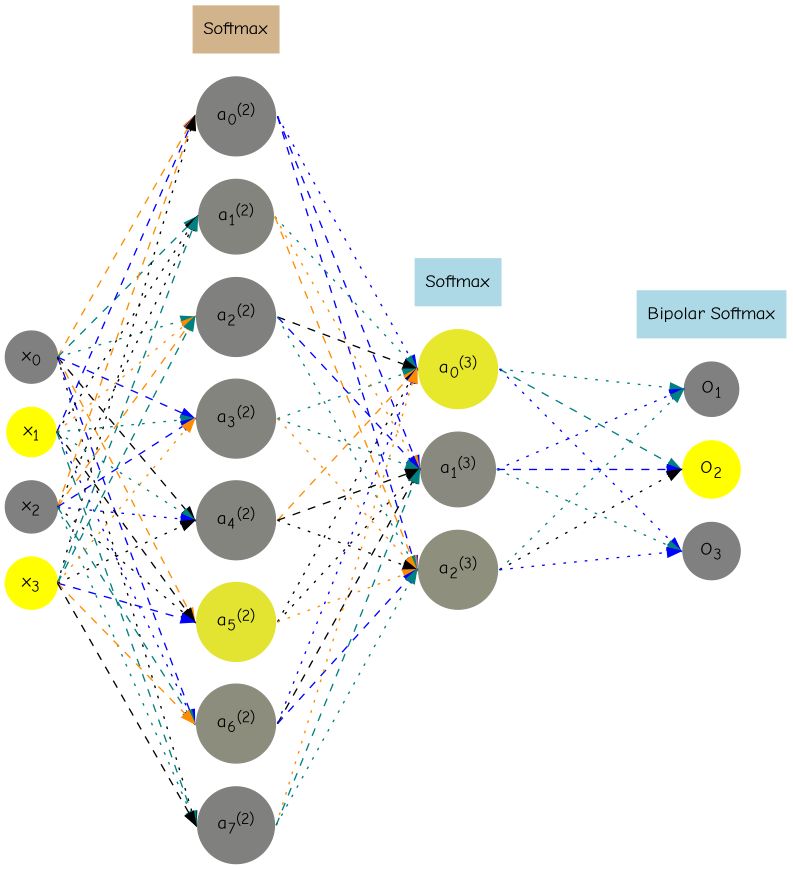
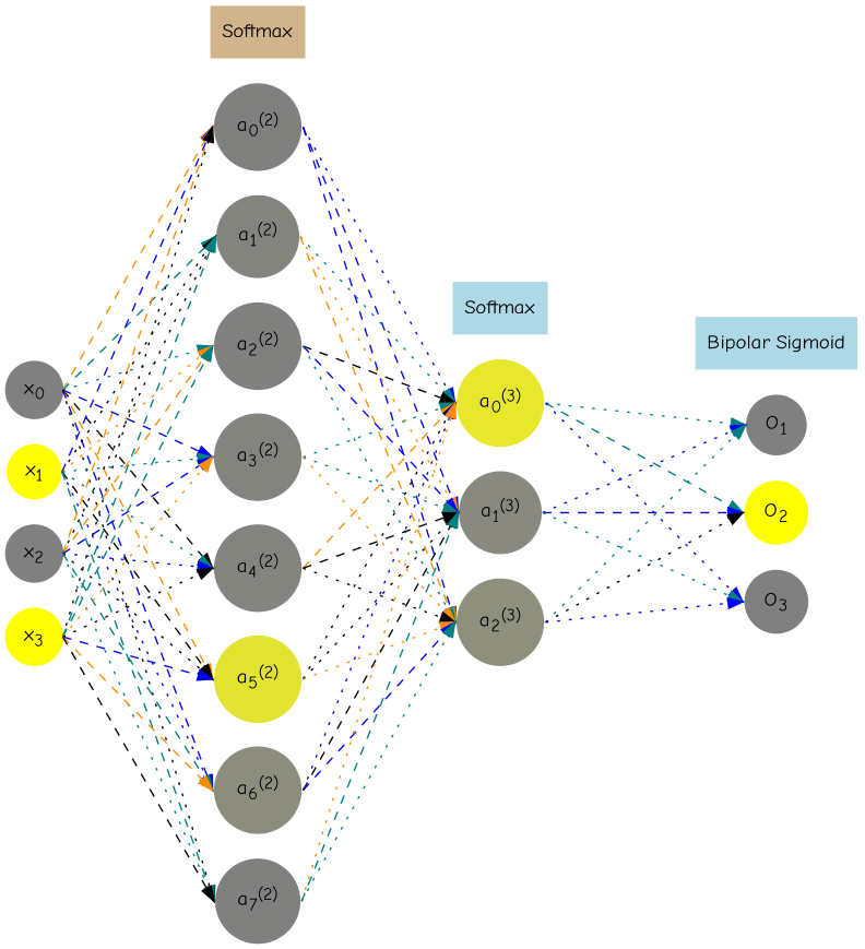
  digraph {
    rankdir=LR
    ranksep=1.4
    splines=false
    fontname="Comic Neue"
    node [color="0.1667, 0.0, 0.5" fillcolor="0.1667, 0.0, 0.5" shape=circle style=filled fontname="Comic Neue"]
    edge [headport=w style=dotted tailport=e fontname="Comic Neue" color=teal]
    n1 [label=<x<sub>0</sub>>]
    n2 [color="0.1667, 1.0, 1.0" fillcolor="0.1667, 1.0, 1.0" label=<x<sub>1</sub>>]
    n3 [label=<x<sub>2</sub>>]
    n4 [color="0.1667, 1.0, 1.0" fillcolor="0.1667, 1.0, 1.0" label=<x<sub>3</sub>>]
    n5 [color="0.1667, 0.003086, 0.501543" fillcolor="0.1667, 0.003086, 0.501543" label=<a<sub>0</sub><sup>(2)</sup>>]
    n6 [color="0.1667, 0.034724, 0.517362" fillcolor="0.1667, 0.034724, 0.517362" label=<a<sub>1</sub><sup>(2)</sup>>]
    n7 [color="0.1667, 0.000656, 0.500328" fillcolor="0.1667, 0.000656, 0.500328" label=<a<sub>2</sub><sup>(2)</sup>>]
    n8 [color="0.1667, 0.037248, 0.518624" fillcolor="0.1667, 0.037248, 0.518624" label=<a<sub>3</sub><sup>(2)</sup>>]
    n9 [color="0.1667, 0.033282, 0.516641" fillcolor="0.1667, 0.033282, 0.516641" label=<a<sub>4</sub><sup>(2)</sup>>]
    n10 [color="0.1667, 0.779561, 0.889781" fillcolor="0.1667, 0.779561, 0.889781" label=<a<sub>5</sub><sup>(2)</sup>>]
    n11 [color="0.1667, 0.104485, 0.552243" fillcolor="0.1667, 0.104485, 0.552243" label=<a<sub>6</sub><sup>(2)</sup>>]
    n12 [color="0.1667, 0.006956, 0.503478" fillcolor="0.1667, 0.006956, 0.503478" label=<a<sub>7</sub><sup>(2)</sup>>]
    n13 [color="0.1667, 0.807788, 0.903894" fillcolor="0.1667, 0.807788, 0.903894" label=<a<sub>0</sub><sup>(3)</sup>>]
    n14 [color="0.1667, 0.074314, 0.537157" fillcolor="0.1667, 0.074314, 0.537157" label=<a<sub>1</sub><sup>(3)</sup>>]
    n15 [color="0.1667, 0.117898, 0.558949" fillcolor="0.1667, 0.117898, 0.558949" label=<a<sub>2</sub><sup>(3)</sup>>]
    n16 [label=<O<sub>1</sub>>]
    n17 [color="0.1667, 1.0, 1.0" fillcolor="0.1667, 1.0, 1.0" label=<O<sub>2</sub>>]
    n18 [label=<O<sub>3</sub>>]
    n19 [label=Softmax shape=plaintext fillcolor=tan color=""]
    n20 [label=Softmax shape=plaintext fillcolor=lightblue color=""]
-   n21 [label="Bipolar Softmax" shape=plaintext fillcolor=lightblue color=""]
+   n21 [label="Bipolar Sigmoid" shape=plaintext fillcolor=lightblue color=""]
    subgraph sub_1 {
      n1
    }
    subgraph sub_2 {
      n2
    }
    subgraph sub_3 {
      n3
    }
    subgraph sub_4 {
      n4
    }
    subgraph sub_5 {
      n5
    }
    subgraph sub_6 {
      n6
    }
    subgraph sub_7 {
      n7
    }
    subgraph sub_8 {
      n8
    }
    subgraph sub_9 {
      n9
    }
    subgraph sub_10 {
      n10
    }
    subgraph sub_11 {
      n11
    }
    subgraph sub_12 {
      n12
    }
    subgraph sub_13 {
      n13
    }
    subgraph sub_14 {
      n14
    }
    subgraph sub_15 {
      n15
    }
    subgraph sub_16 {
      n16
    }
    subgraph sub_17 {
      n17
    }
    subgraph sub_18 {
      n18
    }
    subgraph sub_19 {
      rank=same
      n1
      n2
      n3
      n4
    }
    subgraph sub_20 {
      rank=same
      n5
      n6
      n7
      n8
      n9
      n10
      n11
      n12
    }
    subgraph sub_21 {
      rank=same
      n13
      n14
      n15
    }
    subgraph sub_22 {
      rank=same
      n16
      n17
      n18
    }
    subgraph sub_23 {
      rank=same
      n5
      n19
    }
    subgraph sub_24 {
      rank=same
      n13
      n20
    }
    subgraph sub_25 {
      rank=same
      n16
      n21
    }
    n1 -> n2 [style=invis color=""]
    n1 -> n5 [style=dashed color=darkorange]
    n1 -> n6 [style=dashed]
    n1 -> n7
    n1 -> n8 [style=dashed color=blue]
    n1 -> n9 [style=dashed color=black]
    n1 -> n10 [style=dashed color=darkorange]
    n1 -> n11 [style=dashed color=blue]
    n1 -> n12 [color=black]
    n2 -> n3 [style=invis color=""]
    n2 -> n5 [style=dashed color=blue]
    n2 -> n6 [color=black]
    n2 -> n7 [color=darkorange]
    n2 -> n8
    n2 -> n9
    n2 -> n10 [style=dashed color=black]
    n2 -> n11 [color=blue]
    n2 -> n12 [style=dashed]
    n3 -> n4 [style=invis color=""]
    n3 -> n5 [style=dashed color=darkorange]
    n3 -> n6 [color=black]
    n3 -> n7 [style=dashed color=darkorange]
    n3 -> n8 [style=dashed color=blue]
    n3 -> n9 [color=blue]
    n3 -> n10 [color=black]
    n3 -> n11 [style=dashed]
    n3 -> n12
    n4 -> n5 [color=black]
    n4 -> n6 [style=dashed]
    n4 -> n7 [style=dashed]
    n4 -> n8 [color=darkorange]
    n4 -> n9 [color=black]
    n4 -> n10 [style=dashed color=blue]
    n4 -> n11 [style=dashed color=darkorange]
    n4 -> n12 [style=dashed color=black]
    n5 -> n6 [style=invis color=""]
    n5 -> n13 [color=blue]
    n5 -> n14 [style=dashed color=blue]
    n5 -> n15 [style=dashed color=blue]
    n6 -> n7 [style=invis color=""]
    n6 -> n13
    n6 -> n14 [color=darkorange]
    n6 -> n15 [style=dashed color=darkorange]
    n7 -> n8 [style=invis color=""]
    n7 -> n13 [style=dashed color=black]
    n7 -> n14 [style=dashed color=blue]
    n7 -> n15
    n8 -> n9 [style=invis color=""]
    n8 -> n13
    n8 -> n14
    n8 -> n15 [color=darkorange]
    n9 -> n10 [style=invis color=""]
    n9 -> n13 [style=dashed color=darkorange]
    n9 -> n14 [style=dashed color=black]
    n9 -> n15 [color=black]
    n10 -> n11 [style=invis color=""]
    n10 -> n13 [color=black]
    n10 -> n14 [color=black]
    n10 -> n15 [color=darkorange]
    n11 -> n12 [style=invis color=""]
    n11 -> n13 [color=blue]
    n11 -> n14 [style=dashed color=black]
    n11 -> n15 [style=dashed color=blue]
    n12 -> n13 [color=darkorange]
    n12 -> n14 [style=dashed]
    n12 -> n15
    n13 -> n14 [style=invis color=""]
    n13 -> n16
    n13 -> n17 [style=dashed]
    n13 -> n18 [color=blue]
    n14 -> n15 [style=invis color=""]
    n14 -> n16 [color=blue]
    n14 -> n17 [style=dashed color=blue]
    n14 -> n18
    n15 -> n16
    n15 -> n17 [color=black]
    n15 -> n18 [color=blue]
    n16 -> n17 [style=invis color=""]
    n17 -> n18 [style=invis color=""]
    n19 -> n5 [style=invis color=""]
    n20 -> n13 [style=invis color=""]
    n21 -> n16 [style=invis color=""]
  }
